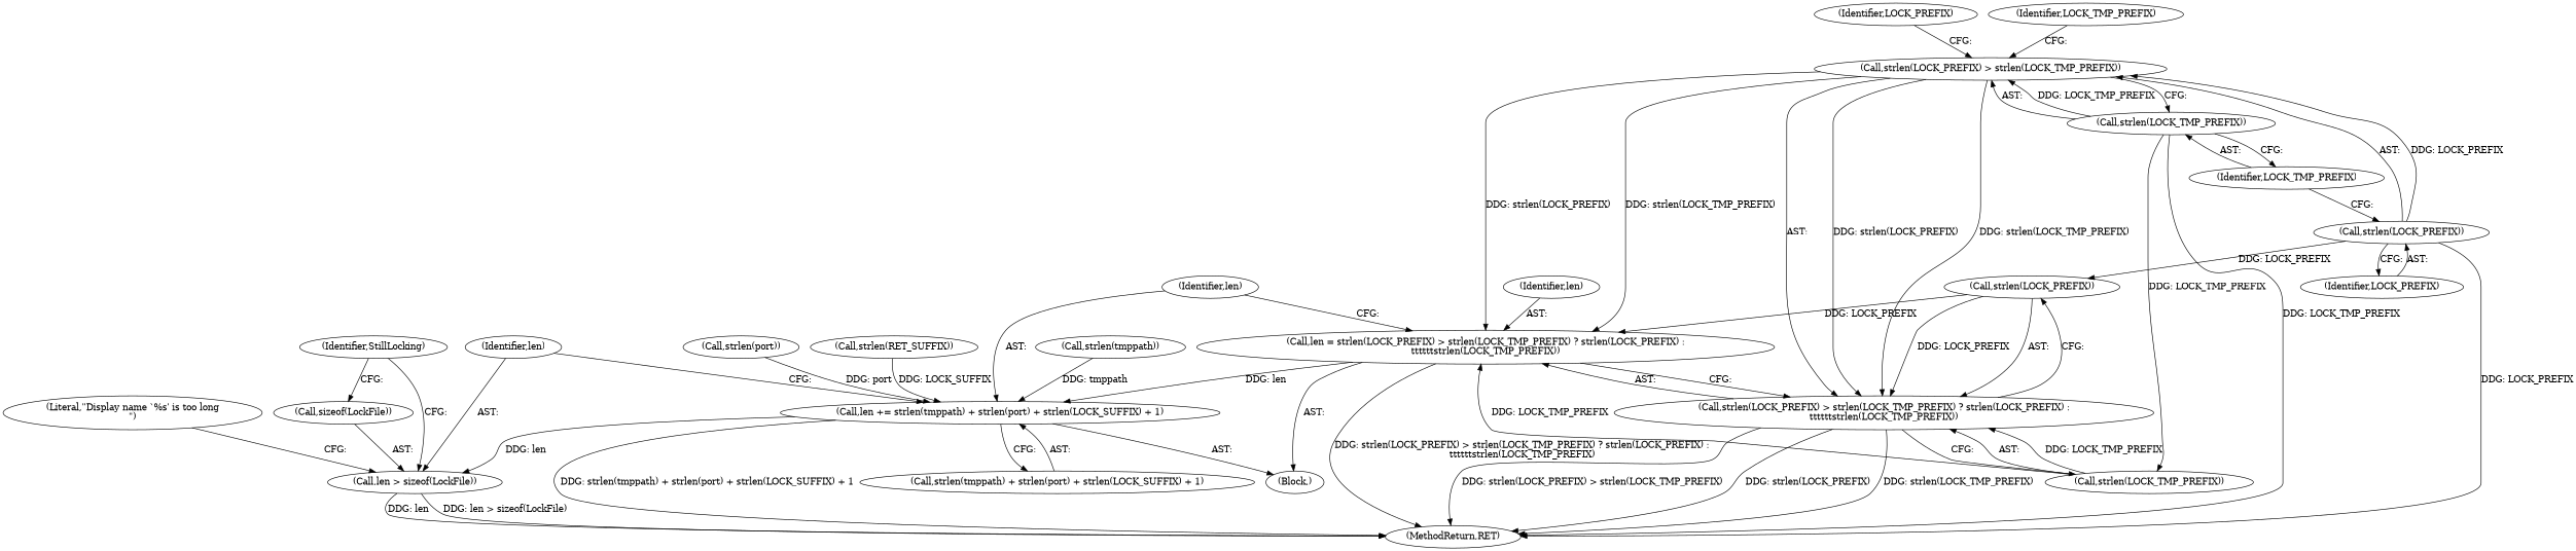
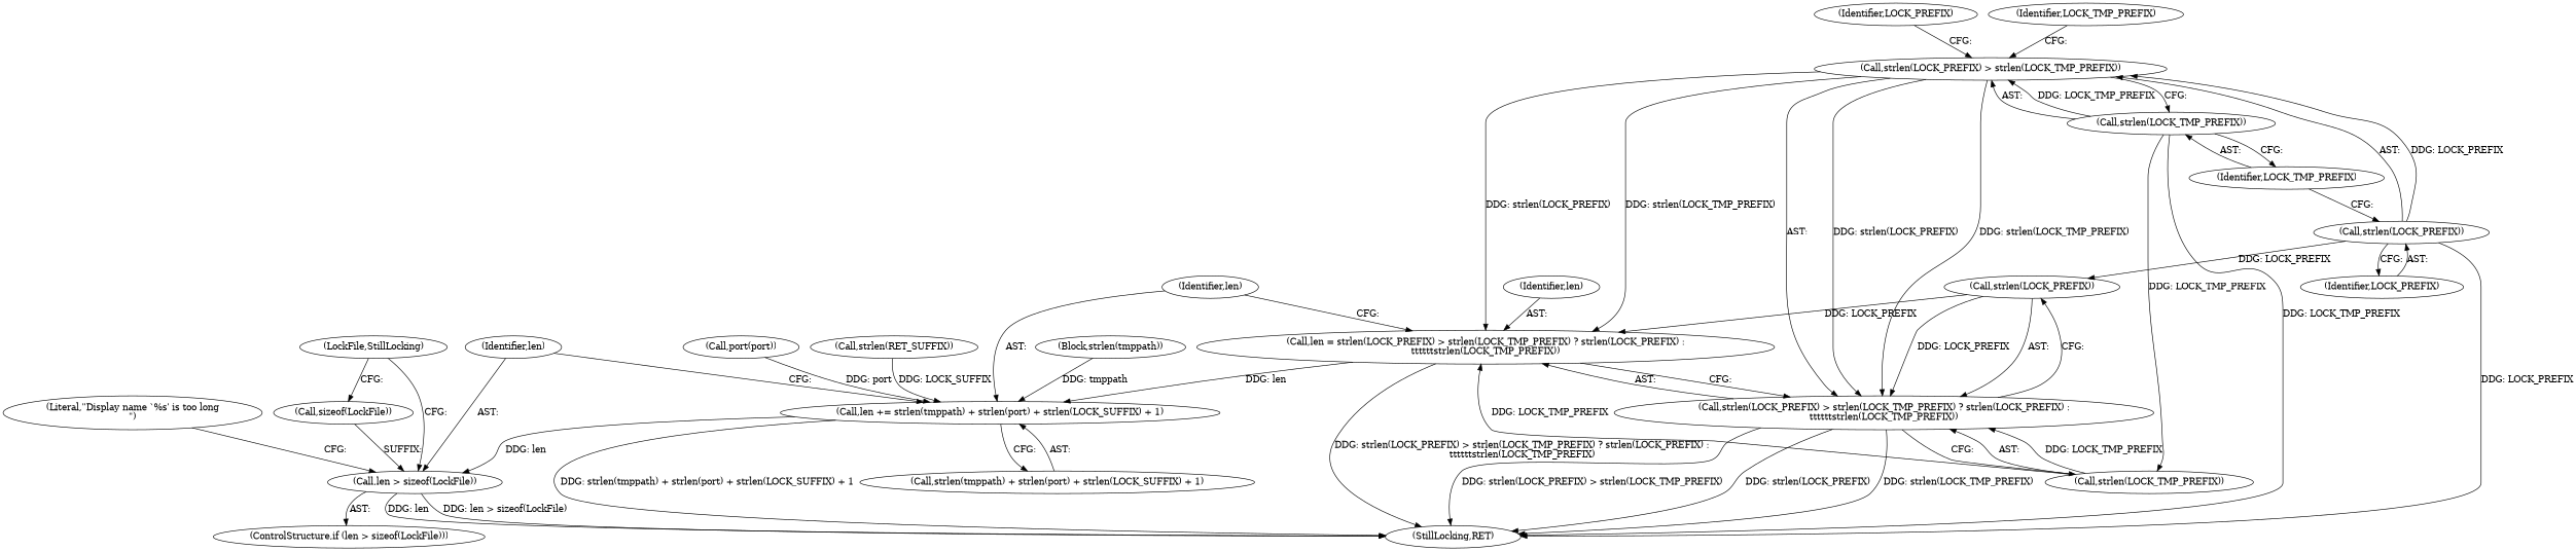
  digraph {
    n1 [label="(Call,strlen(LOCK_PREFIX) > strlen(LOCK_TMP_PREFIX))"]
    n2 [label="(Call,strlen(LOCK_TMP_PREFIX))"]
    n3 [label="(Call,len = strlen(LOCK_PREFIX) > strlen(LOCK_TMP_PREFIX) ? strlen(LOCK_PREFIX) :\n\t\t\t\t\t\tstrlen(LOCK_TMP_PREFIX))"]
    n4 [label="(Call,strlen(LOCK_PREFIX) > strlen(LOCK_TMP_PREFIX) ? strlen(LOCK_PREFIX) :\n\t\t\t\t\t\tstrlen(LOCK_TMP_PREFIX))"]
-   n5 [label="(MethodReturn,RET)"]
+   n5 [label="(StillLocking,RET)"]
    n6 [label="(Call,strlen(LOCK_TMP_PREFIX))"]
    n7 [label="(Identifier,LOCK_TMP_PREFIX)"]
    n8 [label="(Call,len += strlen(tmppath) + strlen(port) + strlen(LOCK_SUFFIX) + 1)"]
-   n9 [label="(Block,)"]
    n10 [label="(Call,strlen(LOCK_PREFIX))"]
    n11 [label="(Call,strlen(LOCK_PREFIX))"]
    n12 [label="(Identifier,LOCK_PREFIX)"]
    n13 [label="(Call,len > sizeof(LockFile))"]
    n14 [label="(Call,strlen(tmppath) + strlen(port) + strlen(LOCK_SUFFIX) + 1)"]
+   n15 [label="(ControlStructure,if (len > sizeof(LockFile)))"]
    n16 [label="(Call,sizeof(LockFile))"]
    n17 [label="(Identifier,LOCK_PREFIX)"]
    n18 [label="(Identifier,len)"]
    n19 [label="(Identifier,len)"]
    n20 [label="(Identifier,LOCK_TMP_PREFIX)"]
    n21 [label="(Literal,\"Display name `%s' is too long\n\")"]
    n22 [label="(Call,strlen(RET_SUFFIX))"]
-   n23 [label="(Identifier,StillLocking)"]
+   n23 [label="(LockFile,StillLocking)"]
    n24 [label="(Identifier,len)"]
-   n25 [label="(Call,strlen(tmppath))"]
-   n26 [label="(Call,strlen(port))"]
+   n25 [label="(Block,strlen(tmppath))"]
+   n26 [label="(Call,port(port))"]
    n1 -> n2 [label="CFG: "]
    n1 -> n3 [label="DDG: strlen(LOCK_PREFIX)"]
    n1 -> n3 [label="DDG: strlen(LOCK_TMP_PREFIX)"]
    n1 -> n4 [label="AST: "]
    n1 -> n4 [label="DDG: strlen(LOCK_PREFIX)"]
    n1 -> n4 [label="DDG: strlen(LOCK_TMP_PREFIX)"]
    n2 -> n1 [label="AST: "]
    n2 -> n1 [label="DDG: LOCK_TMP_PREFIX"]
    n2 -> n5 [label="DDG: LOCK_TMP_PREFIX"]
    n2 -> n6 [label="DDG: LOCK_TMP_PREFIX"]
    n2 -> n7 [label="CFG: "]
    n3 -> n4 [label="CFG: "]
    n3 -> n5 [label="DDG: strlen(LOCK_PREFIX) > strlen(LOCK_TMP_PREFIX) ? strlen(LOCK_PREFIX) :\n\t\t\t\t\t\tstrlen(LOCK_TMP_PREFIX)"]
    n3 -> n8 [label="DDG: len"]
-   n3 -> n9 [label="AST: "]
    n4 -> n3 [label="AST: "]
    n4 -> n5 [label="DDG: strlen(LOCK_PREFIX) > strlen(LOCK_TMP_PREFIX)"]
    n4 -> n5 [label="DDG: strlen(LOCK_PREFIX)"]
    n4 -> n5 [label="DDG: strlen(LOCK_TMP_PREFIX)"]
    n4 -> n6 [label="CFG: "]
    n4 -> n10 [label="CFG: "]
    n6 -> n3 [label="DDG: LOCK_TMP_PREFIX"]
    n6 -> n4 [label="AST: "]
    n6 -> n4 [label="DDG: LOCK_TMP_PREFIX"]
    n7 -> n2 [label="AST: "]
    n7 -> n11 [label="CFG: "]
    n8 -> n5 [label="DDG: strlen(tmppath) + strlen(port) + strlen(LOCK_SUFFIX) + 1"]
-   n8 -> n9 [label="AST: "]
    n8 -> n13 [label="DDG: len"]
    n8 -> n14 [label="CFG: "]
    n10 -> n3 [label="DDG: LOCK_PREFIX"]
    n10 -> n4 [label="AST: "]
    n10 -> n4 [label="DDG: LOCK_PREFIX"]
    n11 -> n1 [label="AST: "]
    n11 -> n1 [label="DDG: LOCK_PREFIX"]
    n11 -> n5 [label="DDG: LOCK_PREFIX"]
    n11 -> n10 [label="DDG: LOCK_PREFIX"]
    n11 -> n12 [label="CFG: "]
    n12 -> n11 [label="AST: "]
    n13 -> n5 [label="DDG: len"]
    n13 -> n5 [label="DDG: len > sizeof(LockFile)"]
+   n13 -> n15 [label="AST: "]
    n14 -> n8 [label="AST: "]
-   n16 -> n13 [label="AST: "]
+   n16 -> n13 [label="SUFFIX: "]
    n17 -> n1 [label="CFG: "]
    n18 -> n3 [label="AST: "]
    n19 -> n8 [label="CFG: "]
    n19 -> n13 [label="AST: "]
    n20 -> n1 [label="CFG: "]
    n21 -> n13 [label="CFG: "]
    n22 -> n8 [label="DDG: LOCK_SUFFIX"]
    n23 -> n13 [label="CFG: "]
    n23 -> n16 [label="CFG: "]
    n24 -> n3 [label="CFG: "]
    n24 -> n8 [label="AST: "]
    n25 -> n8 [label="DDG: tmppath"]
    n26 -> n8 [label="DDG: port"]
  }
